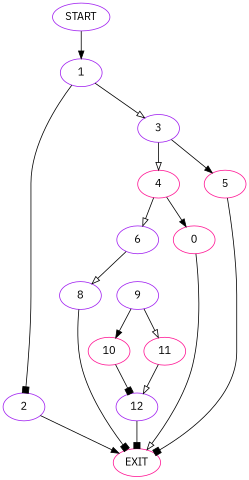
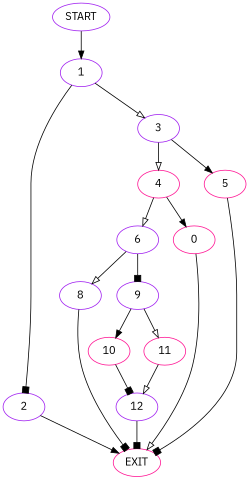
  digraph {
    fontname="IBM Plex Sans"
    node [color=purple fontname="IBM Plex Sans"]
    edge [arrowhead=onormal fontname="IBM Plex Sans"]
    n1 [label=START]
    1
    2
    3
    n5 [color=deeppink label=EXIT]
    4 [color=deeppink]
    5 [color=deeppink]
    6
    n9 [color=deeppink label=0]
    8
    9
    10 [color=deeppink]
    11 [color=deeppink]
    12
    n1 -> 1 [arrowhead=normal]
    1 -> 2 [arrowhead=box]
    1 -> 3
    2 -> n5 [arrowhead=normal]
    3 -> 4
    3 -> 5 [arrowhead=normal]
    4 -> 6
    4 -> n9 [arrowhead=normal]
    5 -> n5 [arrowhead=box]
    6 -> 8
+   6 -> 9 [arrowhead=box]
    n9 -> n5
    8 -> n5 [arrowhead=box]
    9 -> 10 [arrowhead=normal]
    9 -> 11
    10 -> 12 [arrowhead=box]
    11 -> 12
    12 -> n5 [arrowhead=box]
  }
